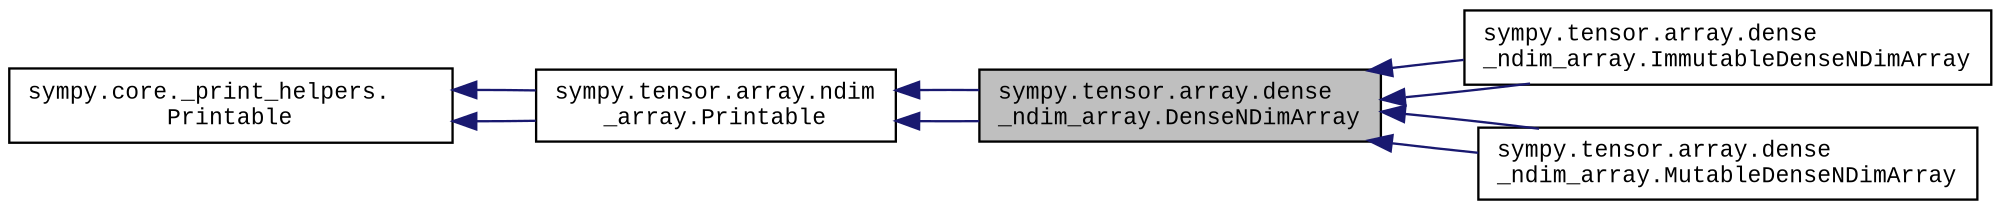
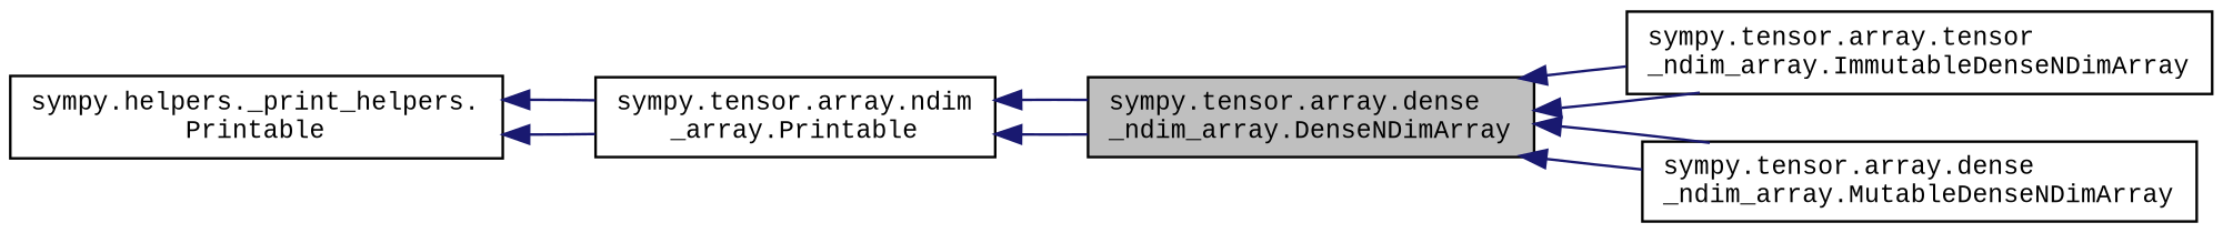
  digraph {
    fontname="Liberation Mono"
    rankdir=LR
    node [color=black fillcolor=white fontname="Liberation Mono" fontsize=10 shape=record style=filled]
    edge [color=midnightblue dir=back fontname="Liberation Mono" fontsize=10 labelfontname=Helvetica labelfontsize=10 style=solid]
    n1 [fillcolor=grey75 fontcolor=black height=0.2 label="sympy.tensor.array.dense\l_ndim_array.DenseNDimArray" width=0.4]
-   n2 [height=0.2 label="sympy.tensor.array.dense\l_ndim_array.ImmutableDenseNDimArray" width=0.4]
+   n2 [height=0.2 label="sympy.tensor.array.tensor\l_ndim_array.ImmutableDenseNDimArray" width=0.4]
    n3 [height=0.2 label="sympy.tensor.array.dense\l_ndim_array.MutableDenseNDimArray" width=0.4]
    n4 [height=0.2 label="sympy.tensor.array.ndim\l_array.Printable" width=0.4]
-   n5 [height=0.2 label="sympy.core._print_helpers.\lPrintable" width=0.4]
+   n5 [height=0.2 label="sympy.helpers._print_helpers.\lPrintable" width=0.4]
    n1 -> n2
    n1 -> n2
    n1 -> n3
    n1 -> n3
    n4 -> n1
    n4 -> n1
    n5 -> n4
    n5 -> n4
  }
